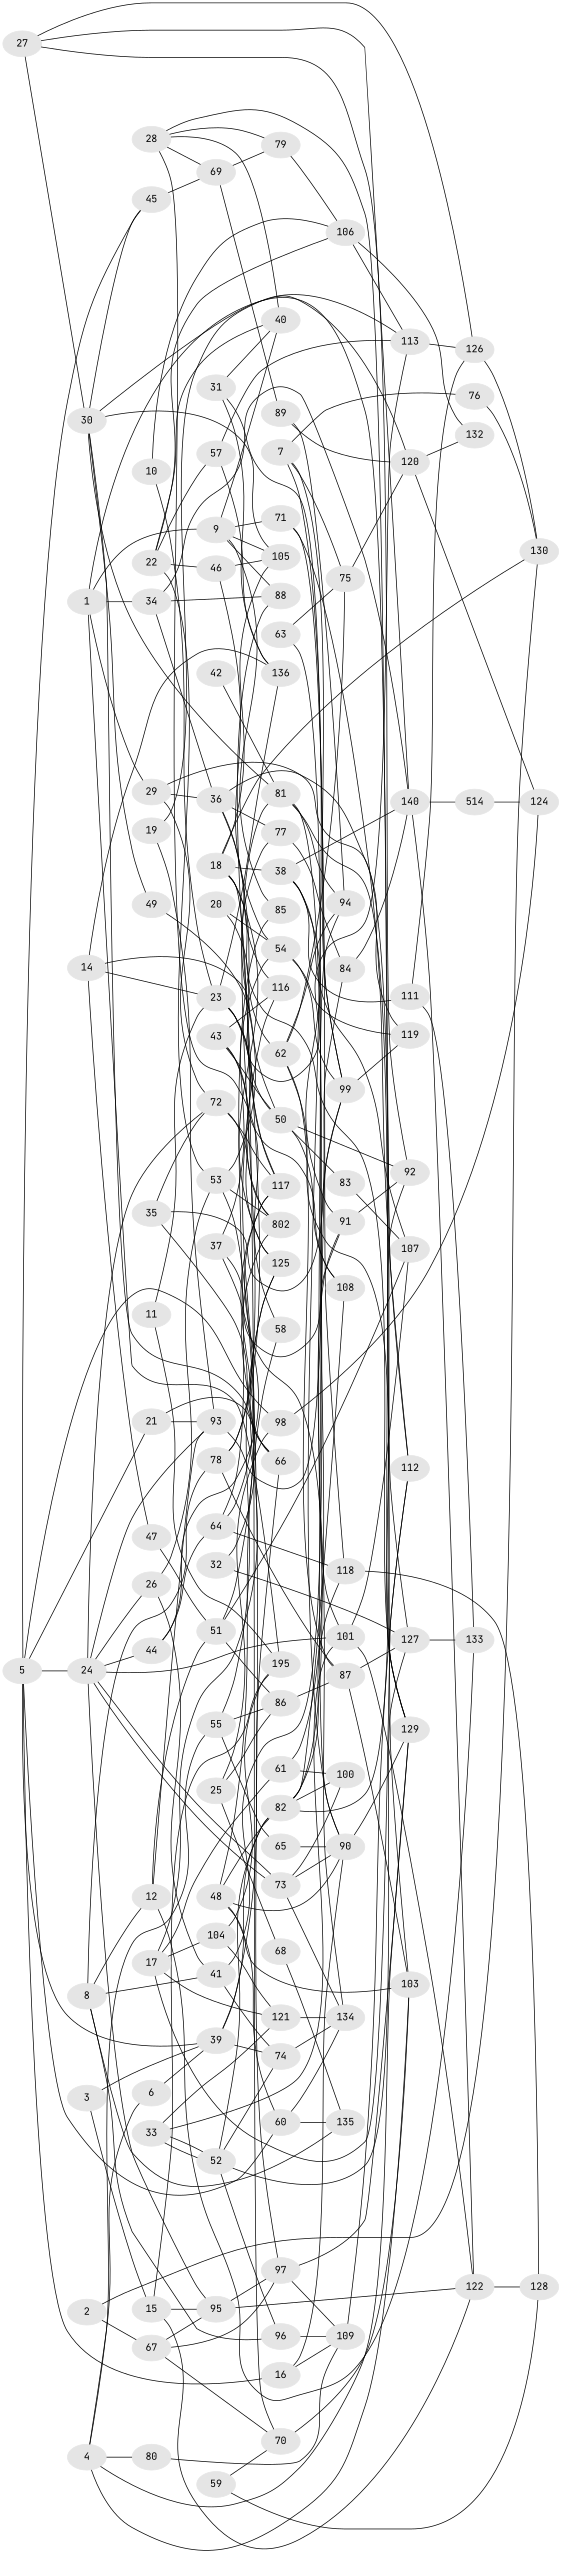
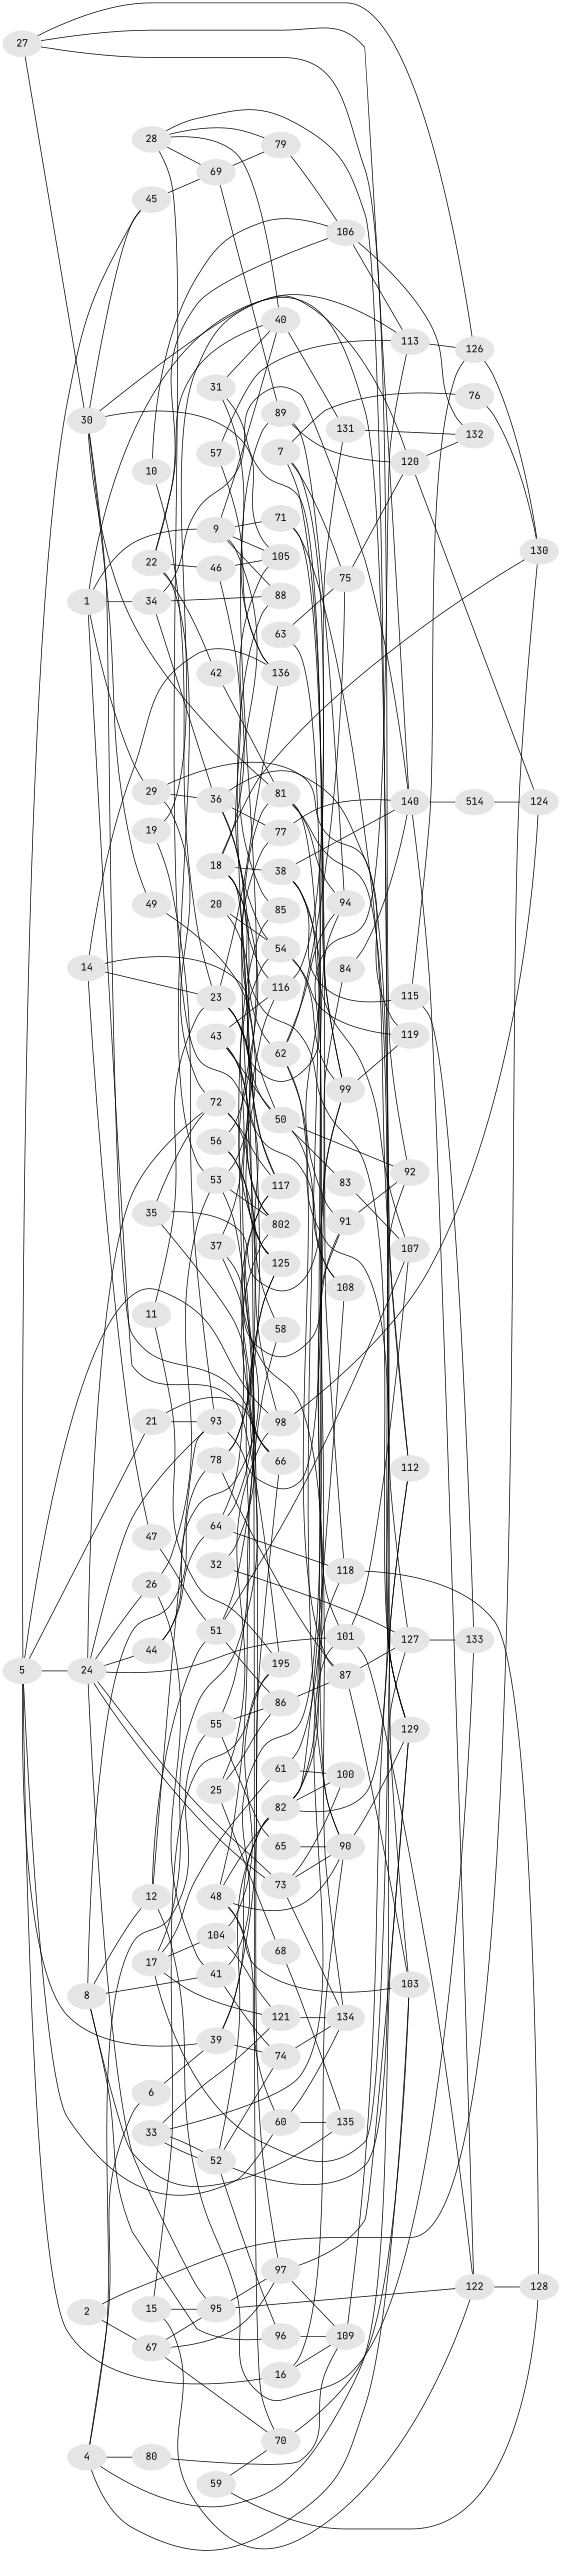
  graph {
    fontname="JetBrains Mono"
    rankdir=LR
    node [color=gray90 fontname="JetBrains Mono" style=filled]
    edge [fontname="JetBrains Mono"]
    1
    9
    29
    34
    n5 [label=195]
    120
    40
    71
    85
    88
    105
    72
    36
    127
    n15 [label=140]
    124
    132
    2
    67
    130
    95
    70
    97
-   3
    15
    39
    122
    66
    74
    82
    4
    6
    55
    80
    103
    129
    125
    86
    65
    109
    5
    16
    21
    24
    45
    60
    98
    90
    93
    26
    44
    73
    101
    69
    135
    134
    7
    75
    76
    99
    119
    8
    12
    41
    78
    96
    51
    133
    94
    81
    87
+   131
    112
    118
    10
    23
    106
    136
    50
    n80 [label=802]
    117
    113
    11
    116
    107
    17
    121
    61
    104
    14
    47
    126
    128
    100
    18
    38
    91
-   111
+   111 [label=115]
    19
    20
    54
    62
    22
    42
    46
    53
    77
    92
    108
    83
    64
    25
    68
    27
    30
    49
    n117 [label=514]
    28
    58
    79
    89
    31
    32
    33
    52
    35
    84
    37
    43
    48
+   56
    57
    59
    63
    1 -- 9
    1 -- 29
    1 -- 34
    1 -- n5
    1 -- 120
    9 -- 40
    9 -- 71
    9 -- 85
    9 -- 88
    9 -- 105
    29 -- 72
    29 -- 36
    29 -- 127
    34 -- 88
    34 -- 36
    34 -- n15
    120 -- 124
    120 -- 132
+   40 -- 131
    71 -- 112
    71 -- 118
    72 -- n80
    72 -- 117
    36 -- 119
    36 -- 117
    36 -- 116
    36 -- 77
    127 -- 133
    n15 -- 122
    n15 -- n117
    2 -- 67
    2 -- 130
    67 -- 95
    67 -- 70
    67 -- 97
    95 -- 97
    95 -- 122
    70 -- 103
    97 -- 129
    97 -- 109
-   3 -- 15
-   3 -- 39
    15 -- n5
    15 -- 95
    15 -- 122
    39 -- 66
    39 -- 74
    39 -- 82
    122 -- 128
    74 -- 134
    82 -- 118
    82 -- 100
    82 -- 91
    82 -- 92
    82 -- 108
    4 -- 6
    4 -- 55
    4 -- 80
    4 -- 103
    4 -- 129
    6 -- 39
    55 -- 125
    55 -- 86
    55 -- 65
    80 -- 109
    86 -- 87
    65 -- 90
    109 -- 112
    5 -- 39
    5 -- 16
    5 -- 21
    5 -- 24
    5 -- 45
    5 -- 60
    5 -- 98
    16 -- 109
    16 -- 90
    21 -- 66
    21 -- 93
    24 -- 72
    24 -- 95
    24 -- 93
    24 -- 26
    24 -- 44
    24 -- 73
    24 -- 73
    24 -- 101
    45 -- 69
    60 -- 135
    60 -- 134
    98 -- 124
    90 -- 129
    93 -- 99
    26 -- 41
    26 -- 53
    44 -- 117
    44 -- 64
    73 -- 90
    73 -- 134
    73 -- 100
    101 -- 122
    101 -- 107
    69 -- 79
    69 -- 89
    7 -- 90
    7 -- 75
    7 -- 76
    7 -- 99
    75 -- 120
    76 -- 130
    99 -- 119
    8 -- 135
    8 -- 12
    8 -- 41
    8 -- 78
    8 -- 96
    12 -- 93
    12 -- 51
    12 -- 133
    41 -- 74
    41 -- 94
    78 -- 88
    78 -- 81
    78 -- 87
    96 -- 109
    51 -- 86
    51 -- 116
    51 -- 107
    81 -- 129
    81 -- 90
    81 -- 94
    87 -- 127
    87 -- 103
+   131 -- 132
    118 -- 128
    10 -- 23
    10 -- 106
    23 -- 136
    23 -- 50
    23 -- n80
    23 -- 117
    106 -- 132
    106 -- 113
    50 -- 92
    50 -- 108
    50 -- 83
    113 -- 126
    11 -- n5
    11 -- 23
+   116 -- 131
    17 -- 125
    17 -- 112
    17 -- 121
    17 -- 61
    17 -- 104
    121 -- 134
    61 -- 99
    61 -- 100
    104 -- n5
    104 -- 121
    14 -- 23
    14 -- 136
    14 -- 113
    14 -- 47
    47 -- 51
    126 -- 130
    18 -- 105
    18 -- 130
    18 -- 70
    18 -- 129
    18 -- 125
    18 -- 38
    38 -- n15
    38 -- 107
    38 -- 91
    38 -- 111
    91 -- 92
    111 -- 133
    111 -- 126
    19 -- 93
    19 -- 113
    20 -- 54
    20 -- 62
    54 -- 99
    54 -- 119
    62 -- 129
    62 -- 75
    62 -- 94
    62 -- 87
    22 -- 40
    22 -- 106
-   22 -- 57
+   22 -- 42
    22 -- 46
    22 -- 53
    42 -- 81
    46 -- 105
    46 -- 54
    53 -- 97
    53 -- n80
    53 -- 77
-   77 -- 84
+   77 -- n15
    83 -- 107
    64 -- 85
    64 -- 118
    64 -- 117
    25 -- 86
    25 -- 98
    25 -- 68
    68 -- 135
    27 -- n15
    27 -- 126
    27 -- 92
    27 -- 30
    30 -- 105
    30 -- 66
    30 -- 45
    30 -- 81
    30 -- 112
    30 -- 49
    49 -- 50
    n117 -- 124
    28 -- 40
    28 -- 103
    28 -- 69
    28 -- 58
    28 -- 79
    79 -- 106
    89 -- 120
    89 -- 94
    31 -- 40
    31 -- 99
    31 -- 136
    32 -- 127
    32 -- n80
    33 -- 101
    33 -- 121
    33 -- 52
    33 -- 52
    52 -- 127
    52 -- 74
    52 -- 82
    52 -- 96
    35 -- 72
    35 -- 66
    35 -- 84
    84 -- n15
    37 -- 134
    37 -- 91
    37 -- 54
    43 -- 125
    43 -- 50
    43 -- 116
    43 -- 108
    48 -- 82
    48 -- 103
    48 -- 60
    48 -- 90
    48 -- 58
+   56 -- 125
+   56 -- 98
+   56 -- 89
    57 -- 136
    57 -- 113
    59 -- 70
    59 -- 128
    63 -- 101
    63 -- 75
  }
